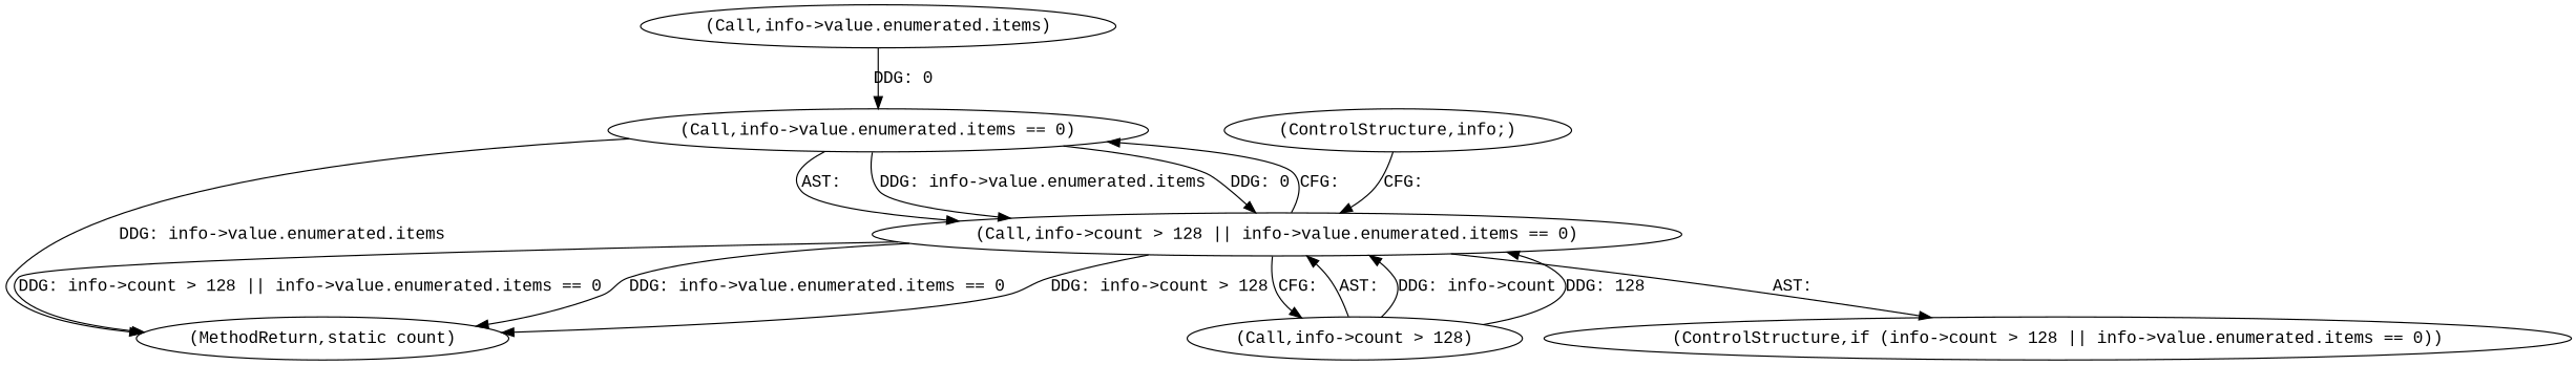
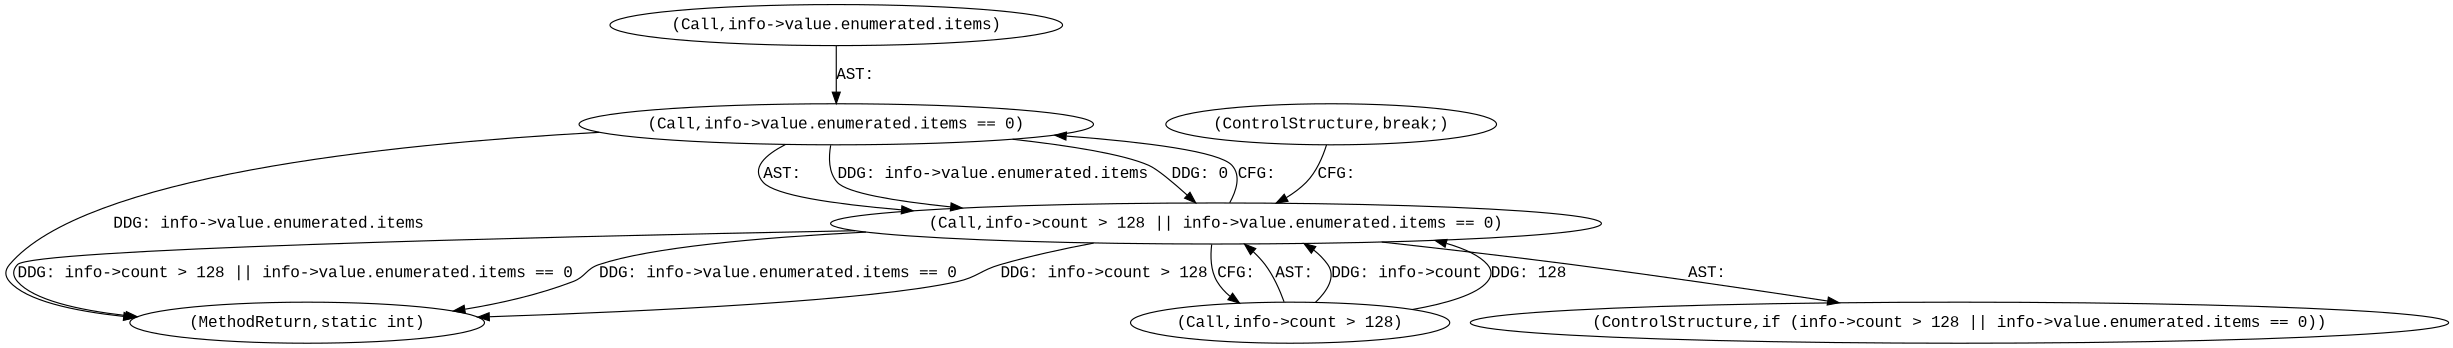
  digraph {
    fontname="Liberation Mono"
    node [fontname="Liberation Mono"]
    edge [fontname="Liberation Mono"]
    n1 [label="(Call,info->value.enumerated.items == 0)"]
    n2 [label="(Call,info->count > 128 || info->value.enumerated.items == 0)"]
-   n3 [label="(MethodReturn,static count)"]
+   n3 [label="(MethodReturn,static int)"]
    n4 [label="(Call,info->count > 128)"]
    n5 [label="(ControlStructure,if (info->count > 128 || info->value.enumerated.items == 0))"]
-   n6 [label="(ControlStructure,info;)"]
+   n6 [label="(ControlStructure,break;)"]
    n7 [label="(Call,info->value.enumerated.items)"]
    n1 -> n2 [label="AST: "]
    n1 -> n2 [label="DDG: info->value.enumerated.items"]
    n1 -> n2 [label="DDG: 0"]
    n1 -> n3 [label="DDG: info->value.enumerated.items"]
    n2 -> n1 [label="CFG: "]
    n2 -> n3 [label="DDG: info->count > 128 || info->value.enumerated.items == 0"]
    n2 -> n3 [label="DDG: info->value.enumerated.items == 0"]
    n2 -> n3 [label="DDG: info->count > 128"]
    n2 -> n4 [label="CFG: "]
    n2 -> n5 [label="AST: "]
    n4 -> n2 [label="AST: "]
    n4 -> n2 [label="DDG: info->count"]
    n4 -> n2 [label="DDG: 128"]
    n6 -> n2 [label="CFG: "]
-   n7 -> n1 [label="DDG: 0"]
+   n7 -> n1 [label="AST: "]
  }
